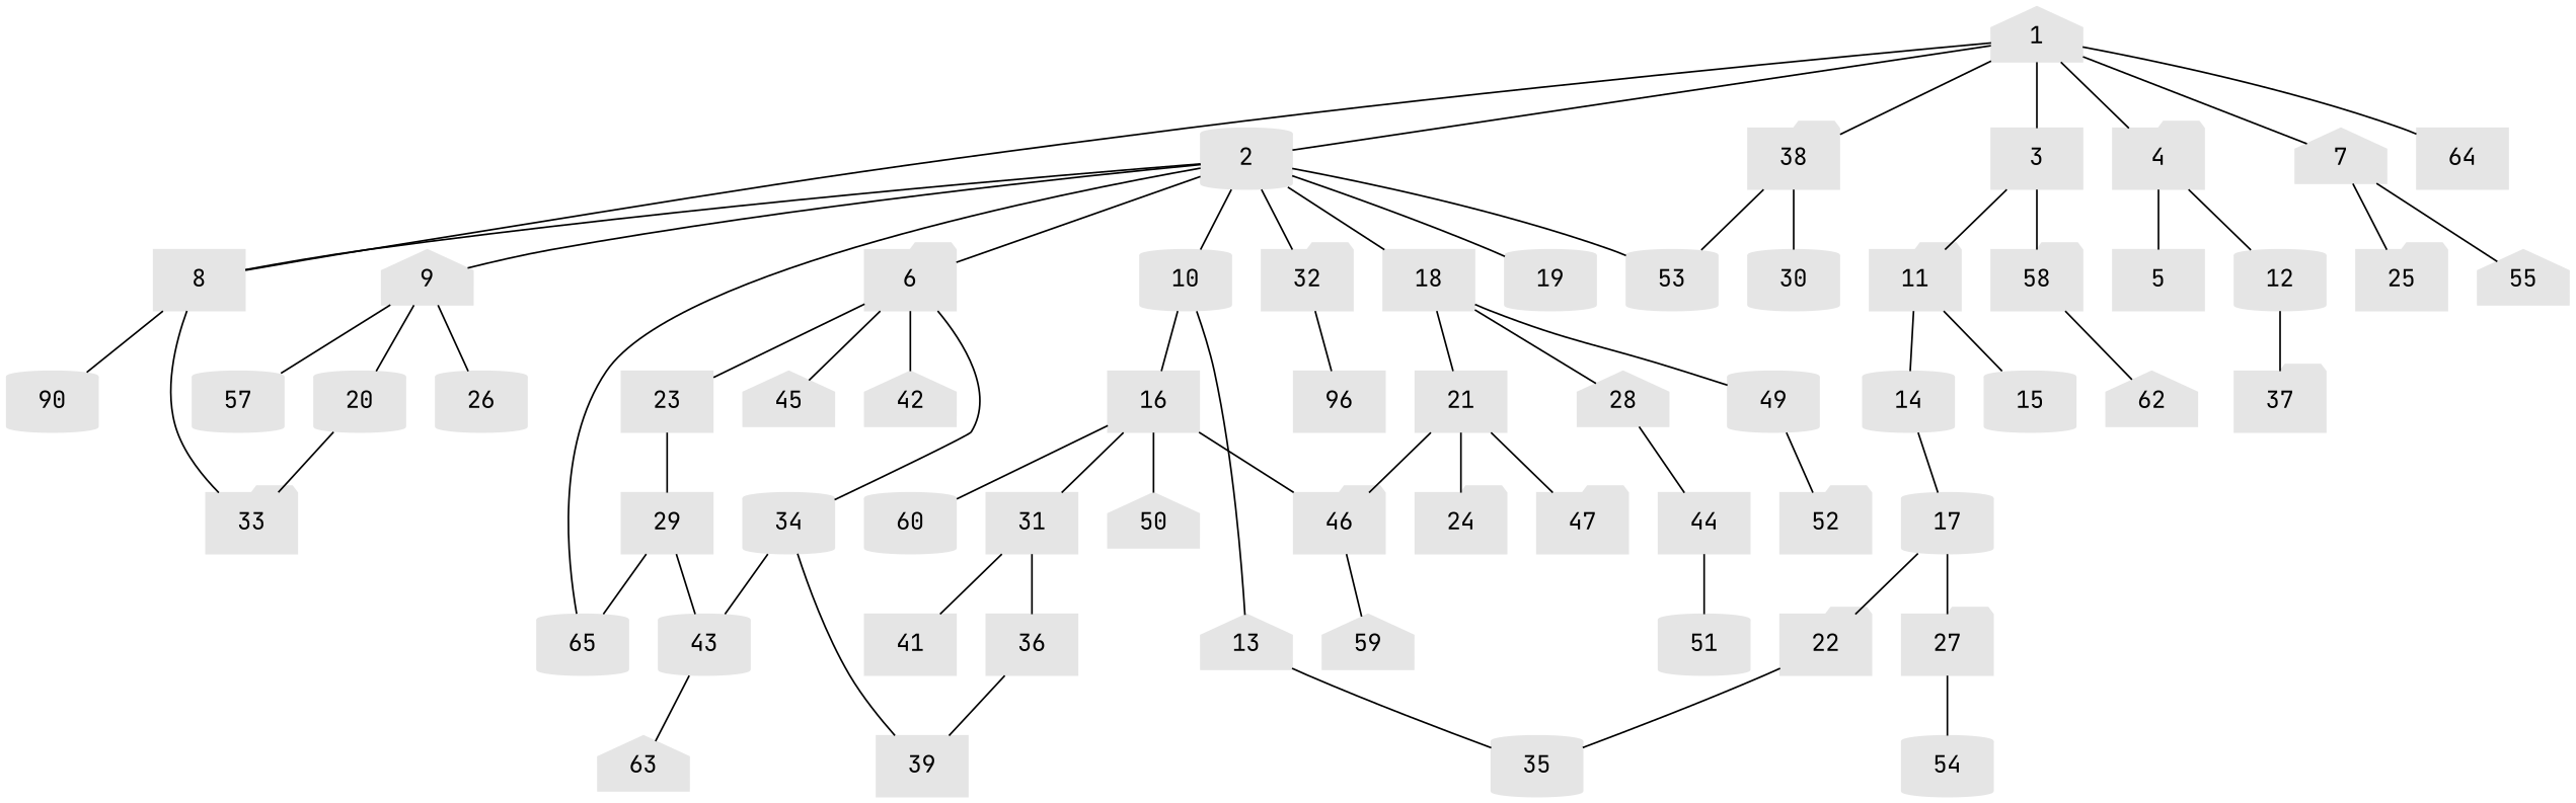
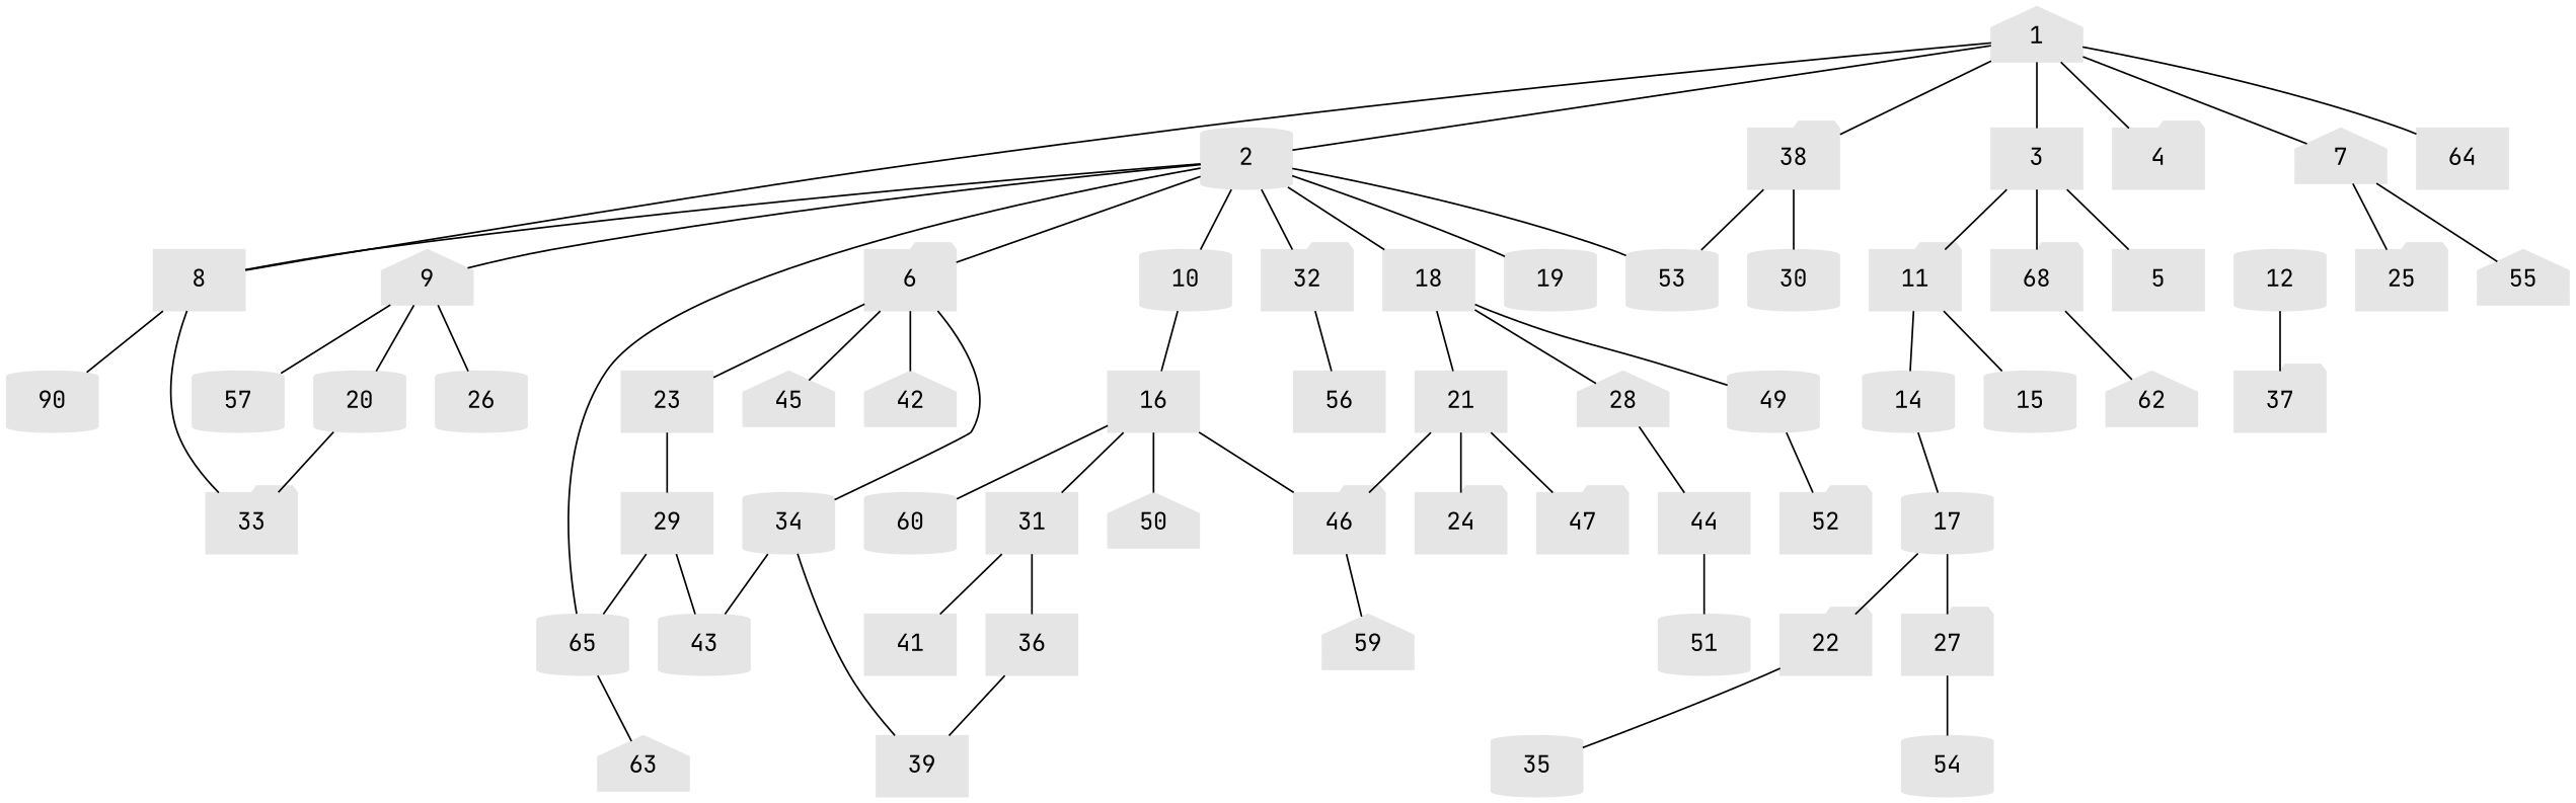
  graph {
    fontname="JetBrains Mono"
    node [color=gray90 fontname="JetBrains Mono" shape=cylinder style=filled]
    edge [fontname="JetBrains Mono"]
    1 [shape=house]
    2
    3 [shape=box]
    4 [shape=folder]
    7 [shape=house]
    8 [shape=box]
    38 [shape=folder]
    64 [shape=box]
    6 [shape=folder]
    9 [shape=house]
    10
    18 [shape=box]
    19
    32 [shape=folder]
    53
    n16 [label=65]
    11 [shape=folder]
-   58 [shape=folder]
+   58 [shape=folder label=68]
    5 [shape=box]
    12
    25 [shape=folder]
    55 [shape=house]
    33 [shape=folder]
    n24 [label=90]
    30
    23 [shape=box]
    34
    42 [shape=house]
    45 [shape=house]
    20
    26
    57
-   13 [shape=house]
    16 [shape=box]
    21 [shape=box]
    28 [shape=house]
    49
-   56 [shape=box label=96]
+   56 [shape=box]
    63 [shape=house]
    14
    15
    62 [shape=house]
    37 [shape=folder]
    29 [shape=box]
    43
    39 [shape=box]
    35
    31 [shape=box]
    46 [shape=folder]
    50 [shape=house]
    60
    17
    22 [shape=folder]
    27 [shape=folder]
    36 [shape=box]
    41 [shape=box]
    59 [shape=house]
    54
    24 [shape=folder]
    47 [shape=folder]
    44 [shape=box]
    52 [shape=folder]
    51
    1 -- 2
    1 -- 3
    1 -- 4
    1 -- 7
    1 -- 8
    1 -- 38
    1 -- 64
    2 -- 8
    2 -- 6
    2 -- 9
    2 -- 10
    2 -- 18
    2 -- 19
    2 -- 32
    2 -- 53
    2 -- n16
    3 -- 11
    3 -- 58
-   4 -- 5
-   4 -- 12
+   3 -- 5
    7 -- 25
    7 -- 55
    8 -- 33
    8 -- n24
    38 -- 53
    38 -- 30
    6 -- 23
    6 -- 34
    6 -- 42
    6 -- 45
    9 -- 20
    9 -- 26
    9 -- 57
-   10 -- 13
    10 -- 16
    18 -- 21
    18 -- 28
    18 -- 49
    32 -- 56
-   43 -- 63
+   n16 -- 63
    11 -- 14
    11 -- 15
    58 -- 62
    12 -- 37
    23 -- 29
    34 -- 43
    34 -- 39
    20 -- 33
-   13 -- 35
    16 -- 31
    16 -- 46
    16 -- 50
    16 -- 60
    21 -- 46
    21 -- 24
    21 -- 47
    28 -- 44
    49 -- 52
    14 -- 17
    29 -- n16
    29 -- 43
    31 -- 36
    31 -- 41
    46 -- 59
    17 -- 22
    17 -- 27
    22 -- 35
    27 -- 54
    36 -- 39
    44 -- 51
  }
